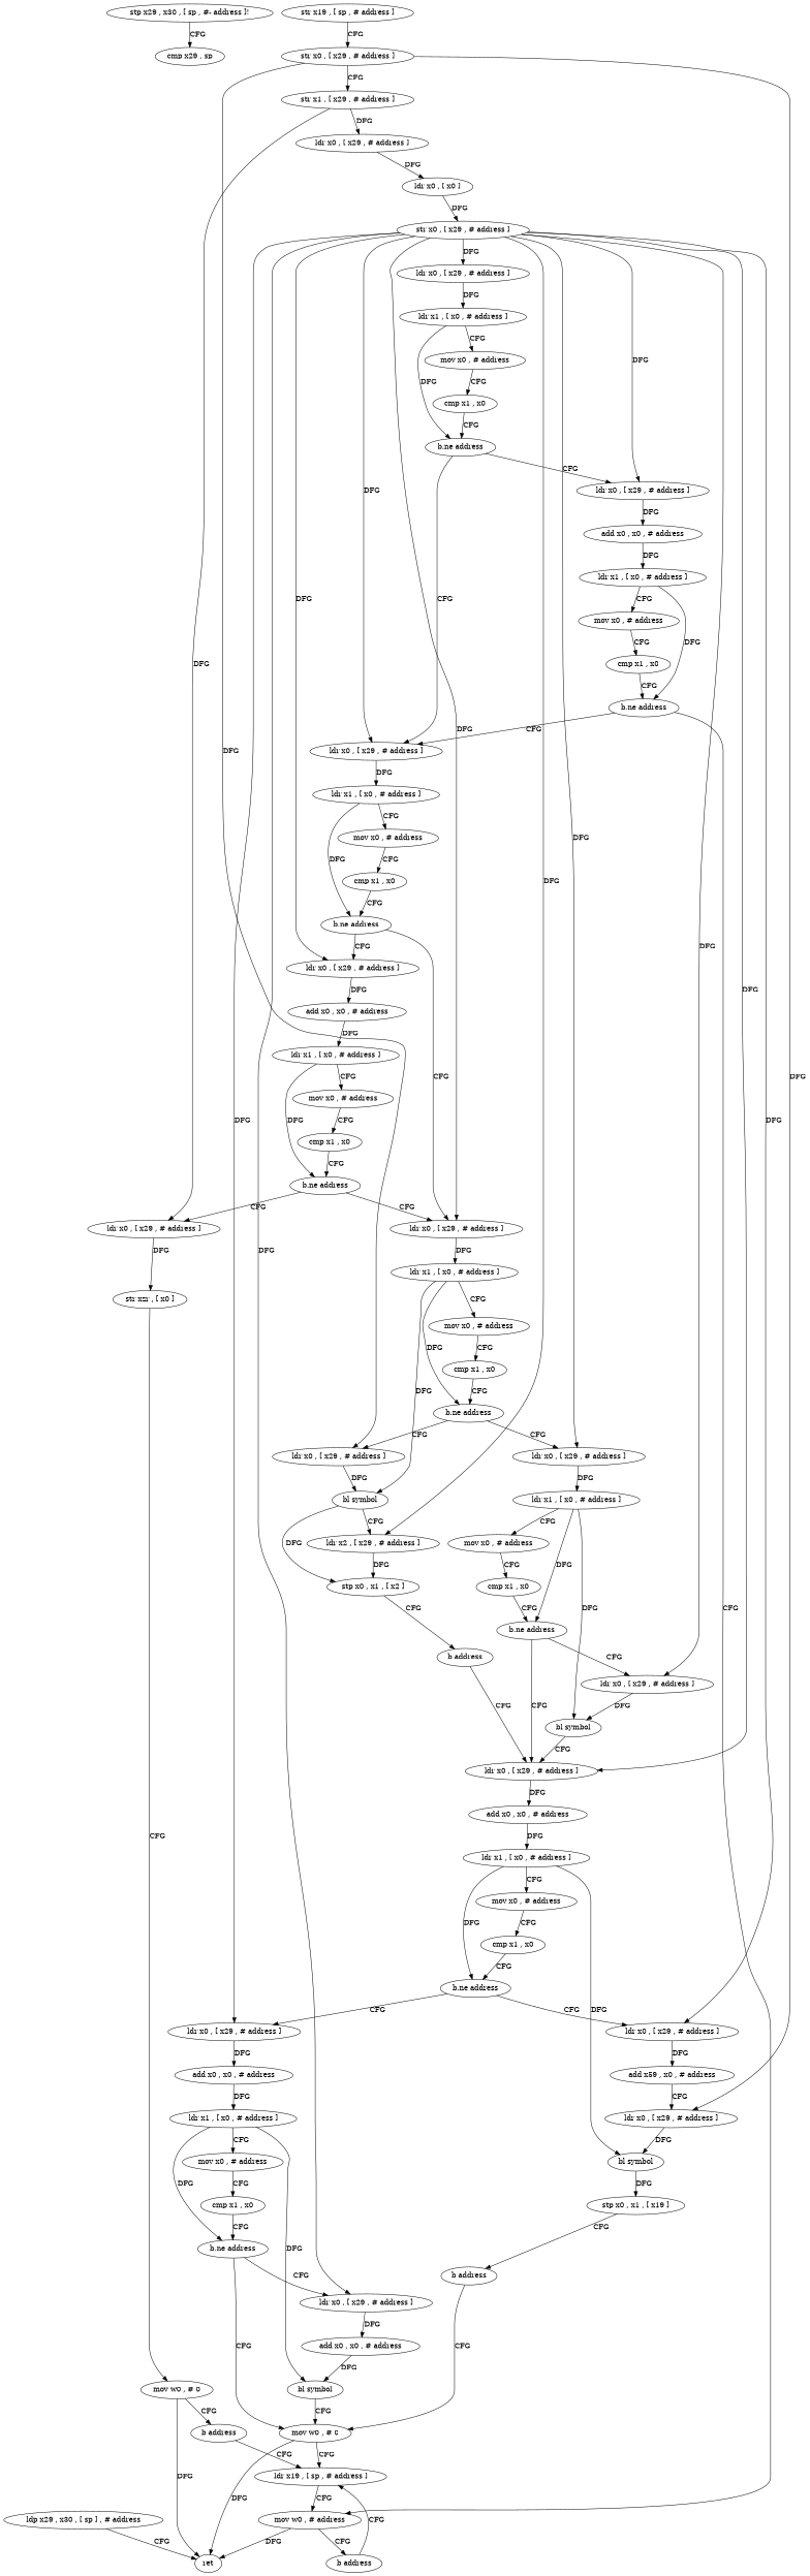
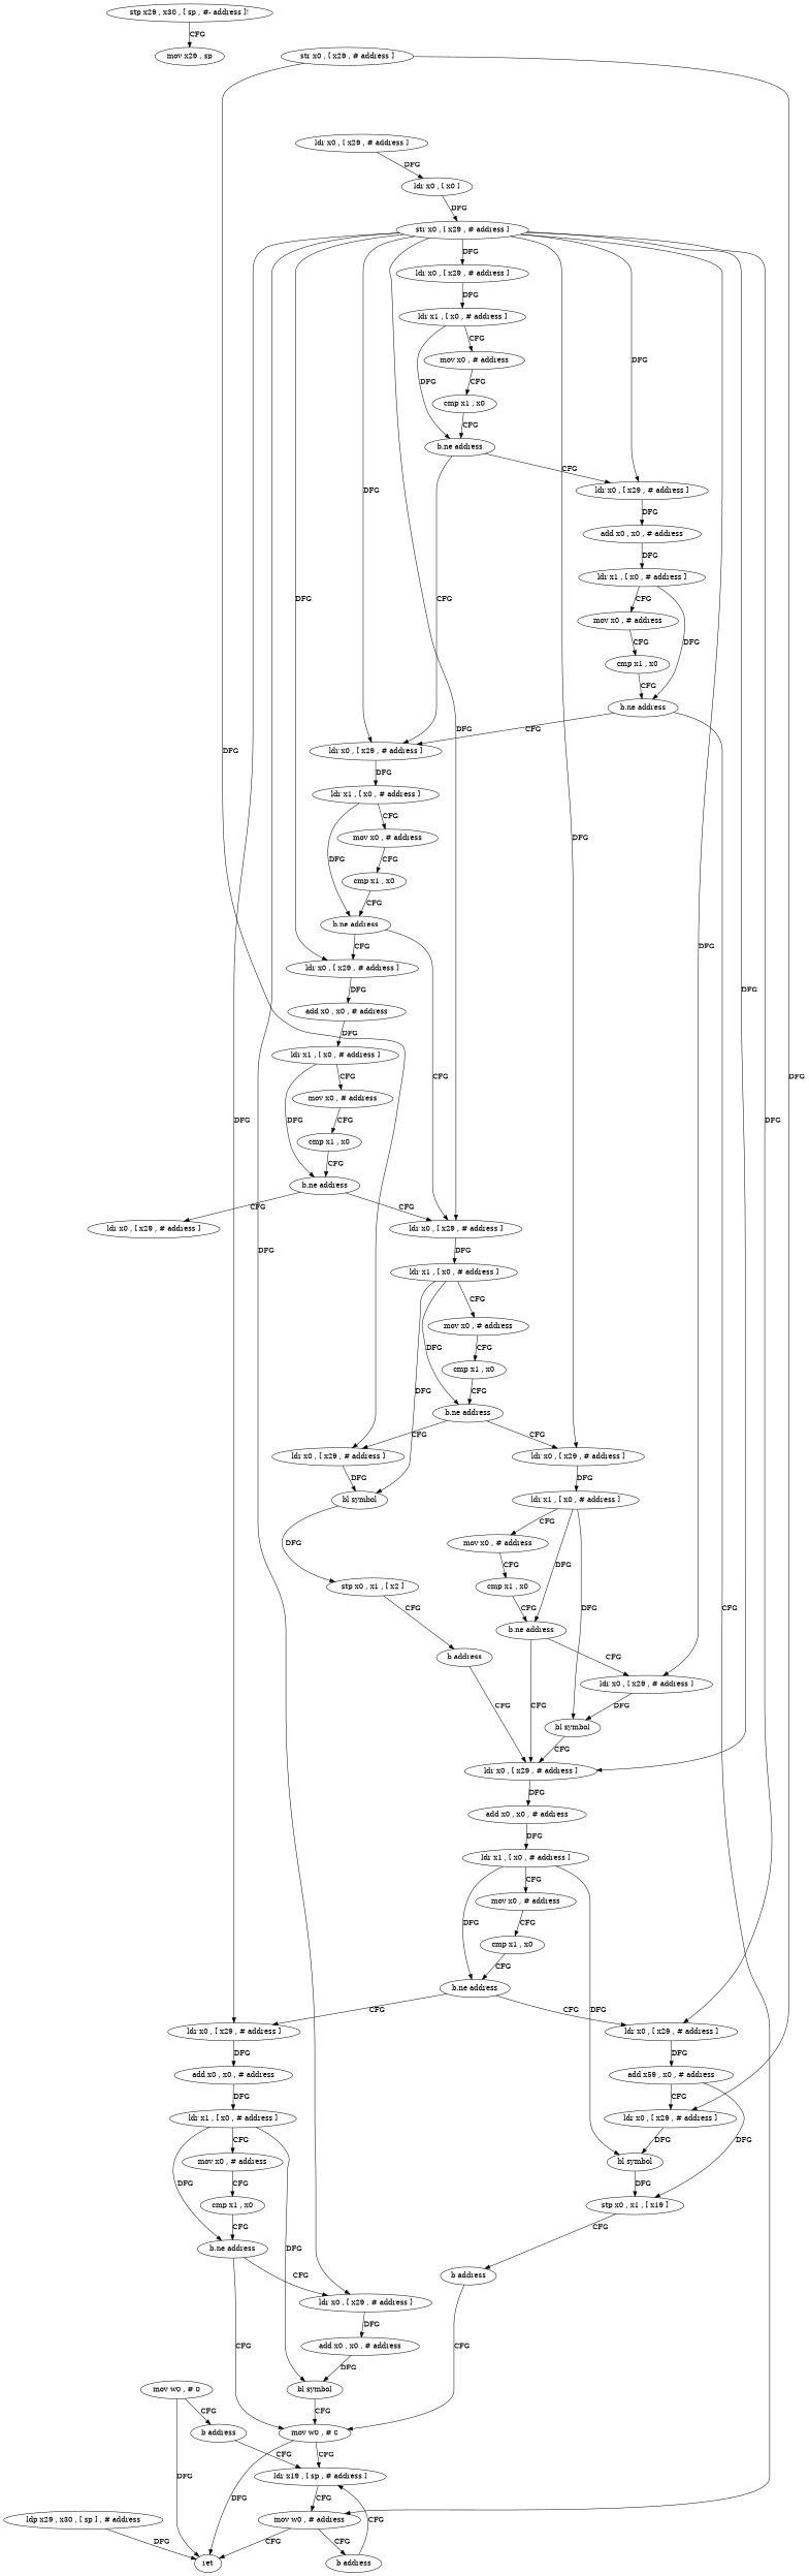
  digraph {
    n1 [label="stp x29 , x30 , [ sp , #- address ]!"]
-   n2 [label="cmp x29 , sp"]
-   n3 [label="str x19 , [ sp , # address ]"]
+   n2 [label="mov x29 , sp"]
    n4 [label="str x0 , [ x29 , # address ]"]
-   n5 [label="str x1 , [ x29 , # address ]"]
    n6 [label="ldr x0 , [ x29 , # address ]"]
    n7 [label="ldr x0 , [ x29 , # address ]"]
    n8 [label="ldr x0 , [ x29 , # address ]"]
    n9 [label="ldr x0 , [ x29 , # address ]"]
    n10 [label="bl symbol"]
    n11 [label="bl symbol"]
    n12 [label="ldr x0 , [ x0 ]"]
-   n13 [label="str xzr , [ x0 ]"]
    n14 [label="str x0 , [ x29 , # address ]"]
    n15 [label="ldr x0 , [ x29 , # address ]"]
    n16 [label="ldr x0 , [ x29 , # address ]"]
    n17 [label="ldr x0 , [ x29 , # address ]"]
    n18 [label="ldr x0 , [ x29 , # address ]"]
    n19 [label="ldr x0 , [ x29 , # address ]"]
    n20 [label="ldr x0 , [ x29 , # address ]"]
    n21 [label="ldr x0 , [ x29 , # address ]"]
    n22 [label="ldr x0 , [ x29 , # address ]"]
-   n23 [label="ldr x2 , [ x29 , # address ]"]
    n24 [label="ldr x0 , [ x29 , # address ]"]
    n25 [label="ldr x0 , [ x29 , # address ]"]
    n26 [label="ldr x0 , [ x29 , # address ]"]
    n27 [label="ldr x1 , [ x0 , # address ]"]
    n28 [label="ldr x1 , [ x0 , # address ]"]
    n29 [label="add x0 , x0 , # address"]
    n30 [label="ldr x1 , [ x0 , # address ]"]
    n31 [label="add x0 , x0 , # address"]
    n32 [label="ldr x1 , [ x0 , # address ]"]
    n33 [label="add x0 , x0 , # address"]
    n34 [label="bl symbol"]
    n35 [label="stp x0 , x1 , [ x2 ]"]
    n36 [label="add x0 , x0 , # address"]
    n37 [label="add x59 , x0 , # address"]
    n38 [label="add x0 , x0 , # address"]
    n39 [label="mov x0 , # address"]
    n40 [label="b.ne address"]
    n41 [label="cmp x1 , x0"]
    n42 [label="mov x0 , # address"]
    n43 [label="b.ne address"]
    n44 [label="ldr x1 , [ x0 , # address ]"]
    n45 [label="cmp x1 , x0"]
    n46 [label="mov x0 , # address"]
    n47 [label="b.ne address"]
    n48 [label="ldr x1 , [ x0 , # address ]"]
    n49 [label="mov x0 , # address"]
    n50 [label="b.ne address"]
    n51 [label="cmp x1 , x0"]
    n52 [label="mov w0 , # address"]
    n53 [label="b address"]
    n54 [label=ret]
    n55 [label="ldr x19 , [ sp , # address ]"]
    n56 [label="cmp x1 , x0"]
    n57 [label="mov x0 , # address"]
    n58 [label="b.ne address"]
    n59 [label="mov x0 , # address"]
    n60 [label="b.ne address"]
    n61 [label="cmp x1 , x0"]
    n62 [label="mov w0 , # 0"]
    n63 [label="ldp x29 , x30 , [ sp ] , # address"]
    n64 [label="cmp x1 , x0"]
    n65 [label="ldr x1 , [ x0 , # address ]"]
    n66 [label="b address"]
    n67 [label="b address"]
    n68 [label="mov x0 , # address"]
    n69 [label="b.ne address"]
    n70 [label="cmp x1 , x0"]
    n71 [label="stp x0 , x1 , [ x19 ]"]
    n72 [label="ldr x1 , [ x0 , # address ]"]
    n73 [label="mov x0 , # address"]
    n74 [label="b.ne address"]
    n75 [label="bl symbol"]
    n76 [label="cmp x1 , x0"]
    n77 [label="mov w0 , # 0"]
    n78 [label="b address"]
    n1 -> n2 [label=CFG]
-   n3 -> n4 [label=CFG]
-   n4 -> n5 [label=CFG]
    n4 -> n6 [label=DFG]
    n4 -> n7 [label=DFG]
-   n5 -> n8 [label=DFG]
-   n5 -> n9 [label=DFG]
    n6 -> n10 [label=DFG]
    n7 -> n11 [label=DFG]
    n8 -> n12 [label=DFG]
-   n9 -> n13 [label=DFG]
-   n10 -> n23 [label=CFG]
    n10 -> n35 [label=DFG]
    n11 -> n71 [label=DFG]
    n12 -> n14 [label=DFG]
-   n13 -> n62 [label=CFG]
    n14 -> n15 [label=DFG]
    n14 -> n16 [label=DFG]
    n14 -> n17 [label=DFG]
    n14 -> n18 [label=DFG]
    n14 -> n19 [label=DFG]
    n14 -> n20 [label=DFG]
    n14 -> n21 [label=DFG]
    n14 -> n22 [label=DFG]
-   n14 -> n23 [label=DFG]
    n14 -> n24 [label=DFG]
    n14 -> n25 [label=DFG]
    n14 -> n26 [label=DFG]
    n15 -> n27 [label=DFG]
    n16 -> n28 [label=DFG]
    n17 -> n29 [label=DFG]
    n18 -> n30 [label=DFG]
    n19 -> n31 [label=DFG]
    n20 -> n32 [label=DFG]
    n21 -> n33 [label=DFG]
    n22 -> n34 [label=DFG]
-   n23 -> n35 [label=DFG]
    n24 -> n36 [label=DFG]
    n25 -> n37 [label=DFG]
    n26 -> n38 [label=DFG]
    n27 -> n39 [label=CFG]
    n27 -> n40 [label=DFG]
    n28 -> n42 [label=CFG]
    n28 -> n43 [label=DFG]
    n29 -> n44 [label=DFG]
    n30 -> n10 [label=DFG]
    n30 -> n46 [label=CFG]
    n30 -> n47 [label=DFG]
    n31 -> n48 [label=DFG]
    n32 -> n34 [label=DFG]
    n32 -> n57 [label=CFG]
    n32 -> n58 [label=DFG]
    n33 -> n65 [label=DFG]
    n34 -> n21 [label=CFG]
    n35 -> n66 [label=CFG]
    n36 -> n72 [label=DFG]
    n37 -> n7 [label=CFG]
+   n37 -> n71 [label=DFG]
    n38 -> n75 [label=DFG]
    n39 -> n41 [label=CFG]
    n40 -> n16 [label=CFG]
    n40 -> n17 [label=CFG]
    n41 -> n40 [label=CFG]
    n42 -> n45 [label=CFG]
    n43 -> n18 [label=CFG]
    n43 -> n19 [label=CFG]
    n44 -> n49 [label=CFG]
    n44 -> n50 [label=DFG]
    n45 -> n43 [label=CFG]
    n46 -> n56 [label=CFG]
    n47 -> n6 [label=CFG]
    n47 -> n20 [label=CFG]
    n48 -> n59 [label=CFG]
    n48 -> n60 [label=DFG]
    n49 -> n51 [label=CFG]
    n50 -> n16 [label=CFG]
    n50 -> n52 [label=CFG]
    n51 -> n50 [label=CFG]
    n52 -> n53 [label=CFG]
-   n52 -> n54 [label=DFG]
+   n52 -> n54 [label=CFG]
    n53 -> n55 [label=CFG]
    n55 -> n52 [label=CFG]
    n56 -> n47 [label=CFG]
    n57 -> n64 [label=CFG]
    n58 -> n21 [label=CFG]
    n58 -> n22 [label=CFG]
    n59 -> n61 [label=CFG]
    n60 -> n9 [label=CFG]
    n60 -> n18 [label=CFG]
    n61 -> n60 [label=CFG]
    n62 -> n54 [label=DFG]
    n62 -> n67 [label=CFG]
-   n63 -> n54 [label=CFG]
+   n63 -> n54 [label=DFG]
    n64 -> n58 [label=CFG]
    n65 -> n11 [label=DFG]
    n65 -> n68 [label=CFG]
    n65 -> n69 [label=DFG]
    n66 -> n21 [label=CFG]
    n67 -> n55 [label=CFG]
    n68 -> n70 [label=CFG]
    n69 -> n24 [label=CFG]
    n69 -> n25 [label=CFG]
    n70 -> n69 [label=CFG]
    n71 -> n78 [label=CFG]
    n72 -> n73 [label=CFG]
    n72 -> n74 [label=DFG]
    n72 -> n75 [label=DFG]
    n73 -> n76 [label=CFG]
    n74 -> n26 [label=CFG]
    n74 -> n77 [label=CFG]
    n75 -> n77 [label=CFG]
    n76 -> n74 [label=CFG]
    n77 -> n54 [label=DFG]
    n77 -> n55 [label=CFG]
    n78 -> n77 [label=CFG]
  }
